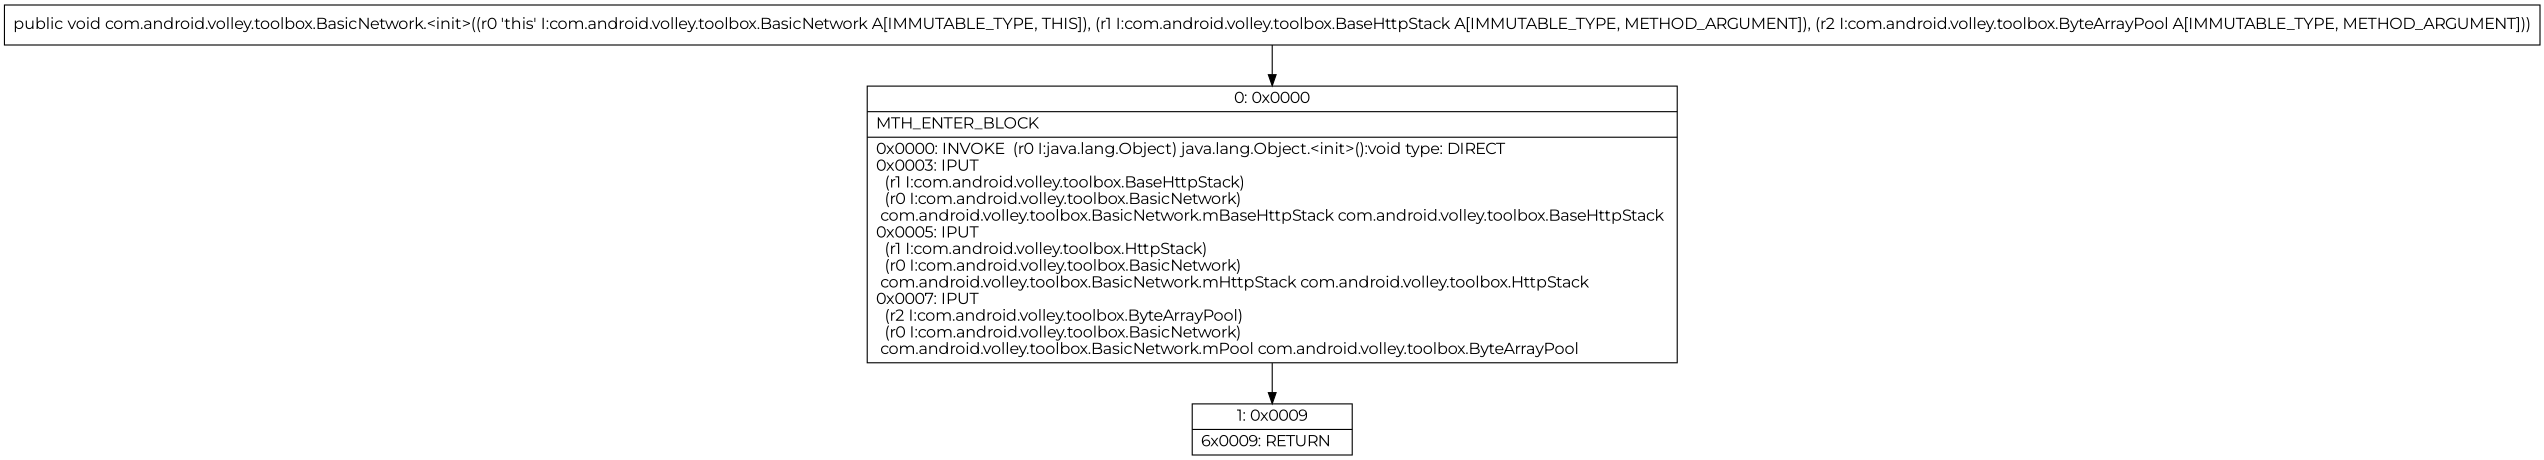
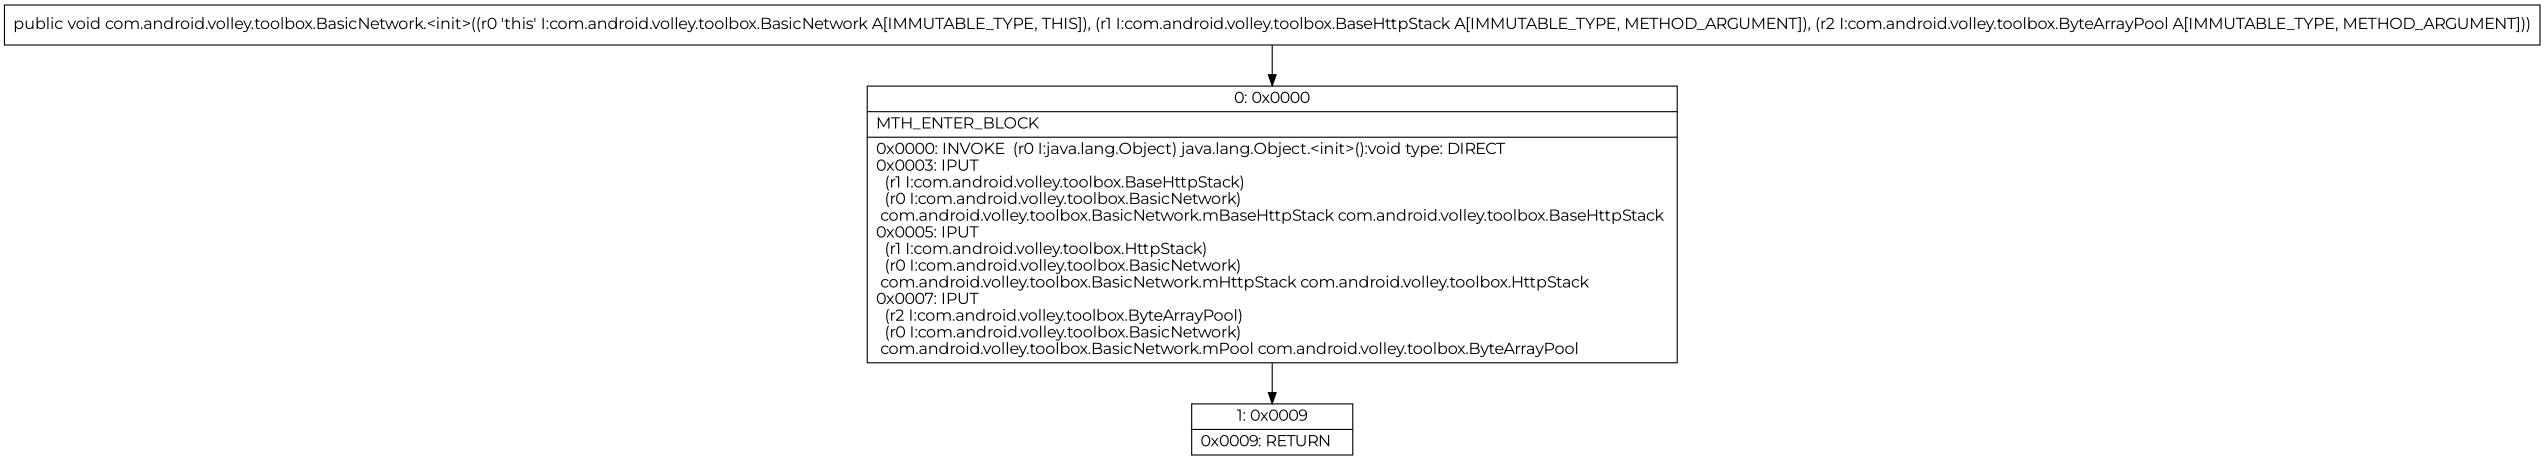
  digraph {
    fontname=Montserrat
    node [shape=record fontname=Montserrat]
    edge [fontname=Montserrat]
    n1 [label="{0\:\ 0x0000|MTH_ENTER_BLOCK\l|0x0000: INVOKE  (r0 I:java.lang.Object) java.lang.Object.\<init\>():void type: DIRECT \l0x0003: IPUT  \l  (r1 I:com.android.volley.toolbox.BaseHttpStack)\l  (r0 I:com.android.volley.toolbox.BasicNetwork)\l com.android.volley.toolbox.BasicNetwork.mBaseHttpStack com.android.volley.toolbox.BaseHttpStack \l0x0005: IPUT  \l  (r1 I:com.android.volley.toolbox.HttpStack)\l  (r0 I:com.android.volley.toolbox.BasicNetwork)\l com.android.volley.toolbox.BasicNetwork.mHttpStack com.android.volley.toolbox.HttpStack \l0x0007: IPUT  \l  (r2 I:com.android.volley.toolbox.ByteArrayPool)\l  (r0 I:com.android.volley.toolbox.BasicNetwork)\l com.android.volley.toolbox.BasicNetwork.mPool com.android.volley.toolbox.ByteArrayPool \l}"]
-   n2 [label="{1\:\ 0x0009|6x0009: RETURN   \l}"]
+   n2 [label="{1\:\ 0x0009|0x0009: RETURN   \l}"]
    n3 [label="{public void com.android.volley.toolbox.BasicNetwork.\<init\>((r0 'this' I:com.android.volley.toolbox.BasicNetwork A[IMMUTABLE_TYPE, THIS]), (r1 I:com.android.volley.toolbox.BaseHttpStack A[IMMUTABLE_TYPE, METHOD_ARGUMENT]), (r2 I:com.android.volley.toolbox.ByteArrayPool A[IMMUTABLE_TYPE, METHOD_ARGUMENT])) }"]
    n1 -> n2
    n3 -> n1
  }
